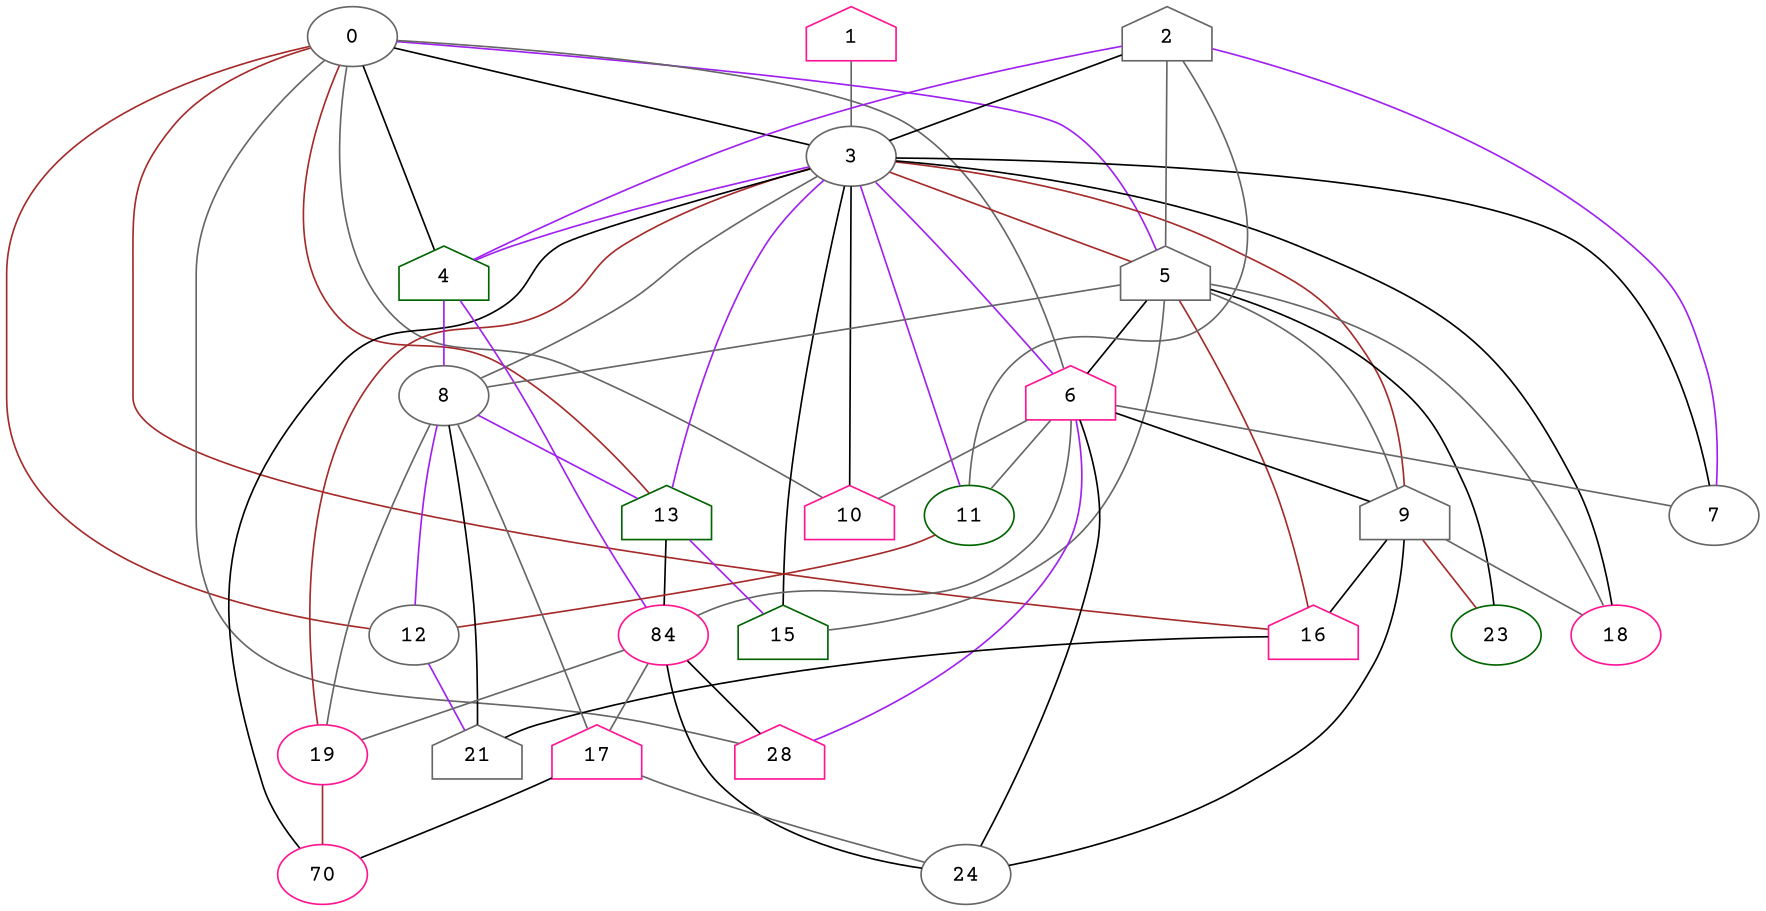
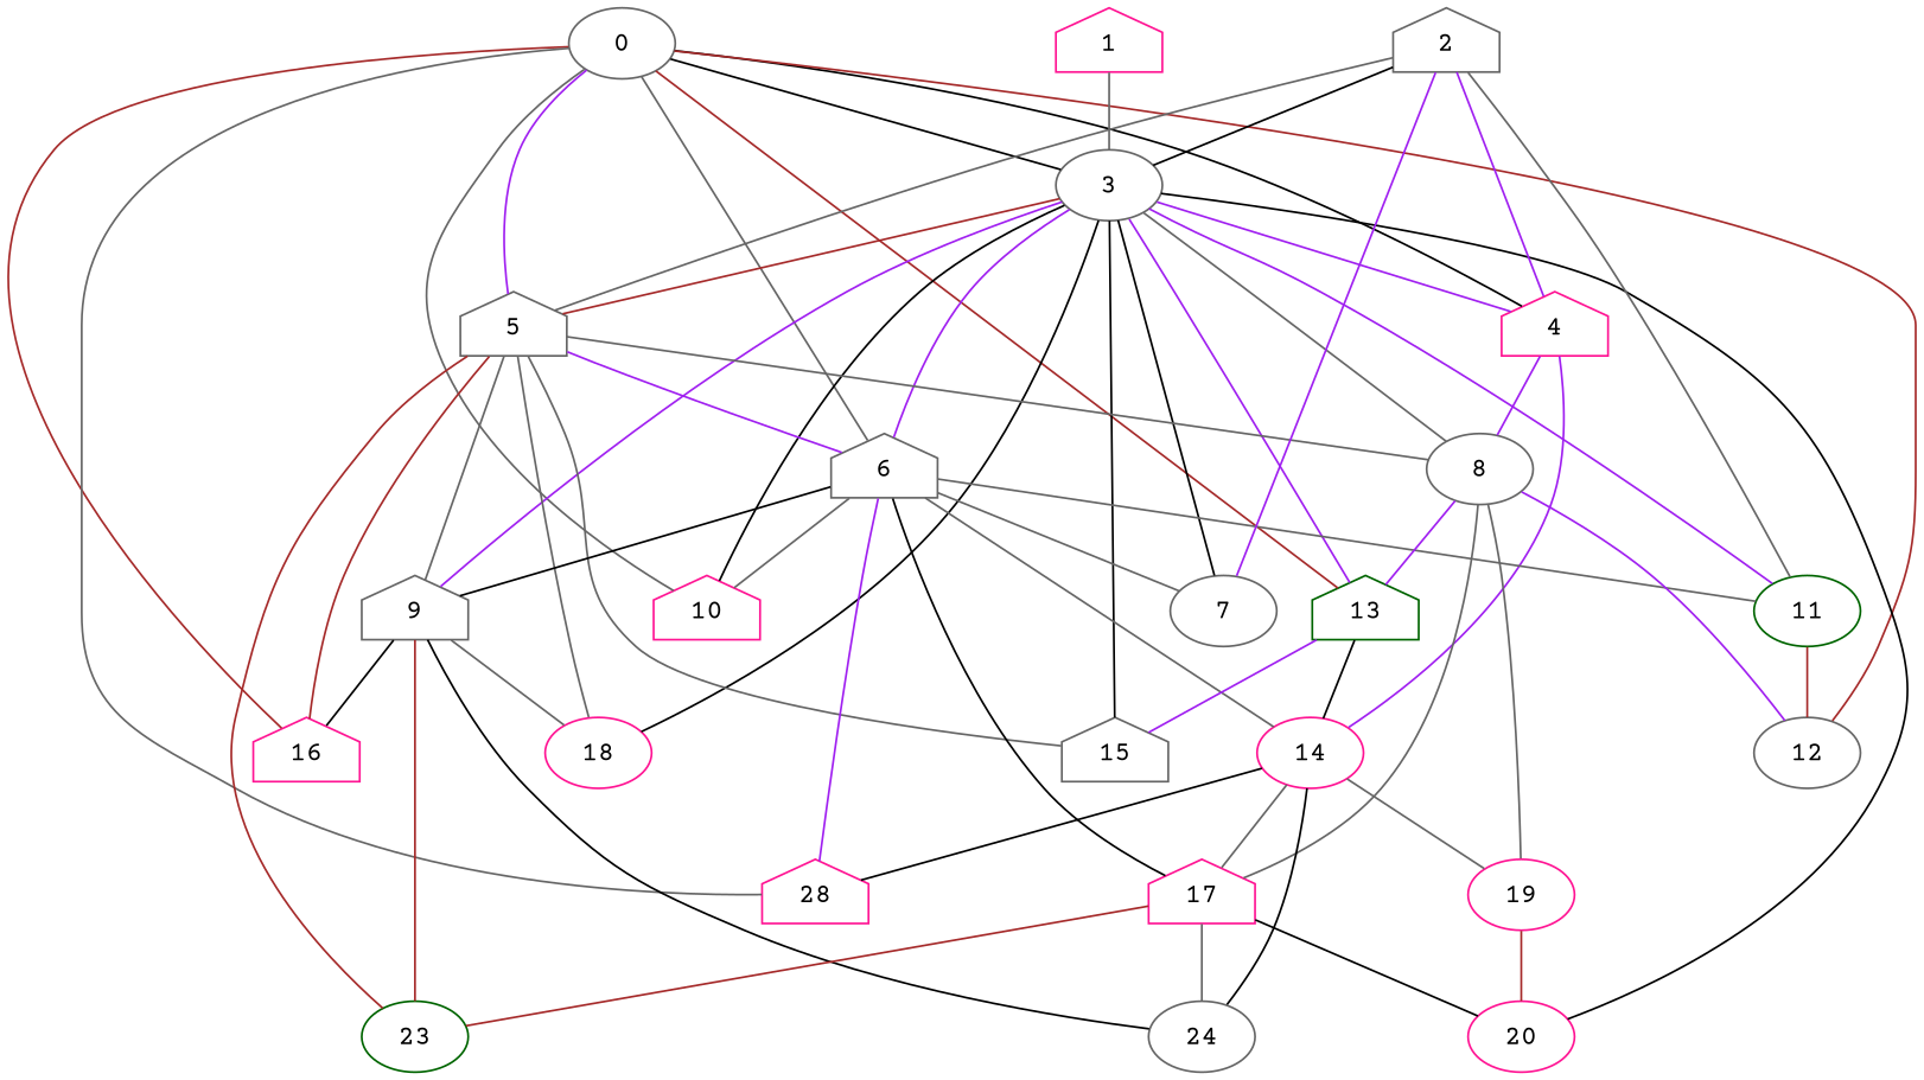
  strict graph {
    fontname="Courier Prime"
    node [color=gray40 fontname="Courier Prime" shape=house]
    edge [color=gray40 fontname="Courier Prime" is_available=True prob=1.0]
    0 [shape=ellipse]
    3 [shape=ellipse]
-   4 [color=darkgreen]
+   4 [color=deeppink]
    5
-   6 [color=deeppink]
+   6
    10 [color=deeppink]
    12 [shape=ellipse]
    13 [color=darkgreen]
    16 [color=deeppink]
    n10 [color=deeppink label=28]
    7 [shape=ellipse]
    11 [color=darkgreen shape=ellipse]
    8 [shape=ellipse]
    9
-   15 [color=darkgreen]
+   15
    18 [color=deeppink shape=ellipse]
    19 [color=deeppink shape=ellipse]
-   20 [color=deeppink shape=ellipse label=70]
-   14 [color=deeppink shape=ellipse label=84]
+   20 [color=deeppink shape=ellipse]
+   14 [color=deeppink shape=ellipse]
    23 [color=darkgreen shape=ellipse]
    17 [color=deeppink]
-   21
    1 [color=deeppink]
    2
    24 [shape=ellipse]
    0 -- 3 [color=black]
    0 -- 4 [color=black prob=0.231184332874]
    0 -- 5 [color=purple prob=0.402346915456]
    0 -- 6 [prob=0.97025861101]
    0 -- 10 [prob=0.84540943453]
    0 -- 12 [color=brown prob=0.136715165561]
    0 -- 13 [color=brown prob=0.414357410154]
    0 -- 16 [color=brown]
    0 -- n10 [prob=0.725684246809]
    3 -- 4 [color=purple prob=0.300580907153]
    3 -- 5 [color=brown prob=0.364833099817]
    3 -- 6 [color=purple prob=0.825278874473]
    3 -- 10 [color=black prob=0.160170354042]
    3 -- 13 [color=purple prob=0.248363373243]
    3 -- 7 [color=black prob=0.00556650618428]
    3 -- 11 [color=purple prob=0.564579783141]
    3 -- 8 [prob=0.834035363581]
-   3 -- 9 [color=brown prob=0.646432005503]
+   3 -- 9 [color=purple prob=0.646432005503]
    3 -- 15 [color=black]
    3 -- 18 [color=black prob=0.321092188146]
-   3 -- 19 [color=brown prob=0.629537408753]
    3 -- 20 [color=black prob=0.719976276752]
    4 -- 8 [color=purple prob=0.942942923588]
    4 -- 14 [color=purple]
-   5 -- 6 [color=black prob=0.0289091773874]
+   5 -- 6 [color=purple prob=0.0289091773874]
    5 -- 16 [color=brown prob=0.207280551169]
    5 -- 8 [prob=0.543720485342]
    5 -- 9 [prob=0.769688110347]
    5 -- 15 [prob=0.592324323576]
    5 -- 18 [prob=0.909730599147]
-   5 -- 23 [color=black]
+   5 -- 23 [color=brown]
    6 -- 10
    6 -- n10 [color=purple prob=0.242400055487]
    6 -- 7 [prob=0.114065900419]
    6 -- 11 [prob=0.376137891411]
    6 -- 9 [color=black]
    6 -- 14 [prob=0.144388967788]
-   6 -- 24 [color=black prob=0.833999197022]
-   12 -- 21 [color=purple prob=0.918388511083]
+   6 -- 17 [color=black prob=0.833999197022]
    13 -- 15 [color=purple prob=0.853460289949]
    13 -- 14 [color=black prob=0.127956055614]
-   16 -- 21 [color=black prob=0.416423910096]
    11 -- 12 [color=brown prob=0.873948957822]
    8 -- 12 [color=purple]
    8 -- 13 [color=purple prob=0.830194486747]
    8 -- 19 [prob=0.564980275129]
    8 -- 17
-   8 -- 21 [color=black prob=0.977738882926]
    9 -- 16 [color=black prob=0.11106628695]
    9 -- 18 [prob=0.584648326428]
    9 -- 23 [color=brown prob=0.248077744435]
    9 -- 24 [color=black prob=0.835292660655]
    19 -- 20 [color=brown prob=0.115088320747]
    14 -- n10 [color=black prob=0.822297822809]
    14 -- 19
    14 -- 17
    14 -- 24 [color=black prob=0.887305461351]
    17 -- 20 [color=black prob=0.227505100322]
+   17 -- 23 [color=brown prob=0.0716282325669]
    17 -- 24 [prob=0.275766285862]
    1 -- 3 [prob=0.0257791727975]
    2 -- 3 [color=black prob=0.619546974475]
    2 -- 4 [color=purple prob=0.932019452257]
    2 -- 5
    2 -- 7 [color=purple prob=0.742443745422]
    2 -- 11 [prob=0.320755942022]
  }
